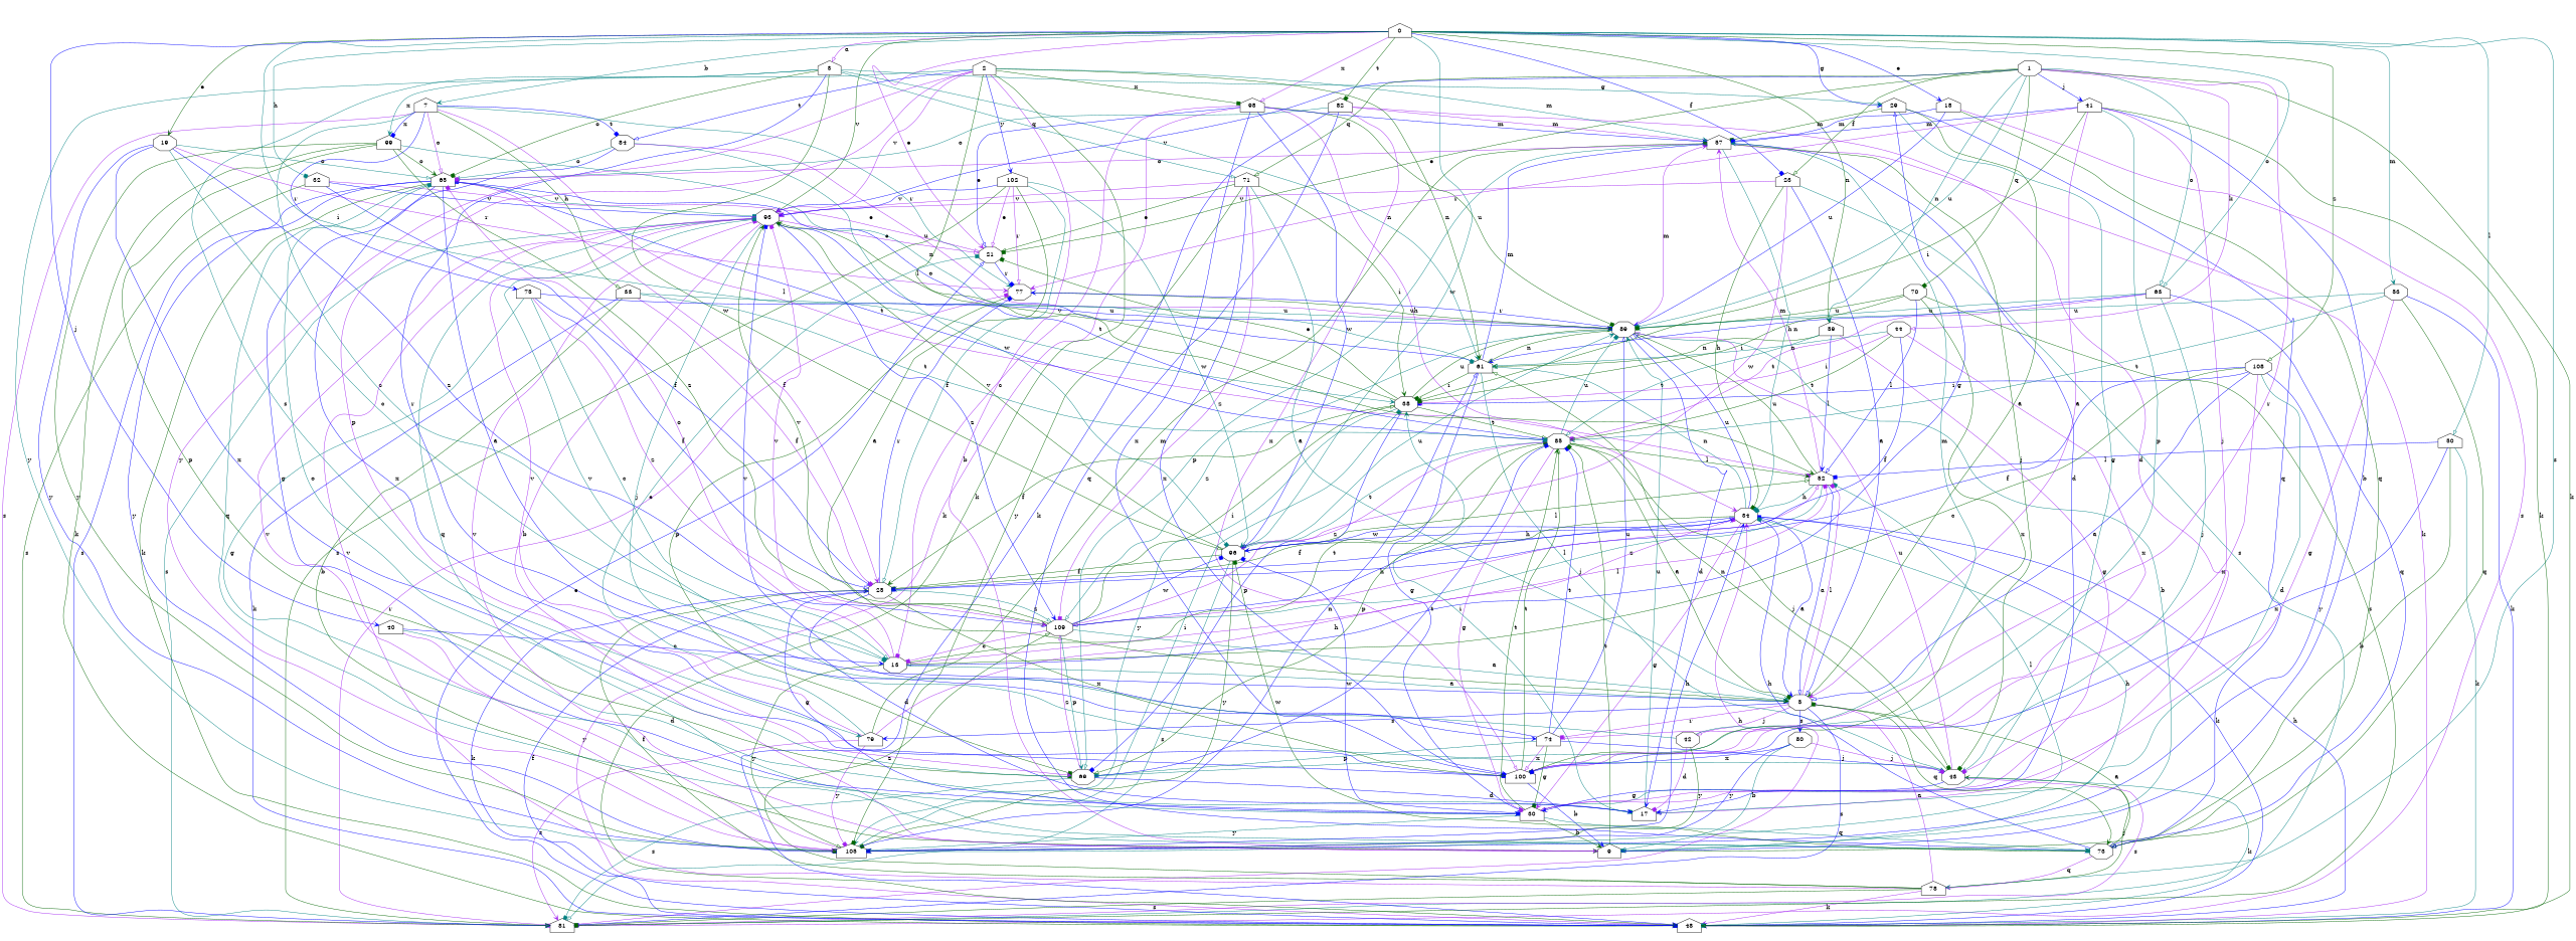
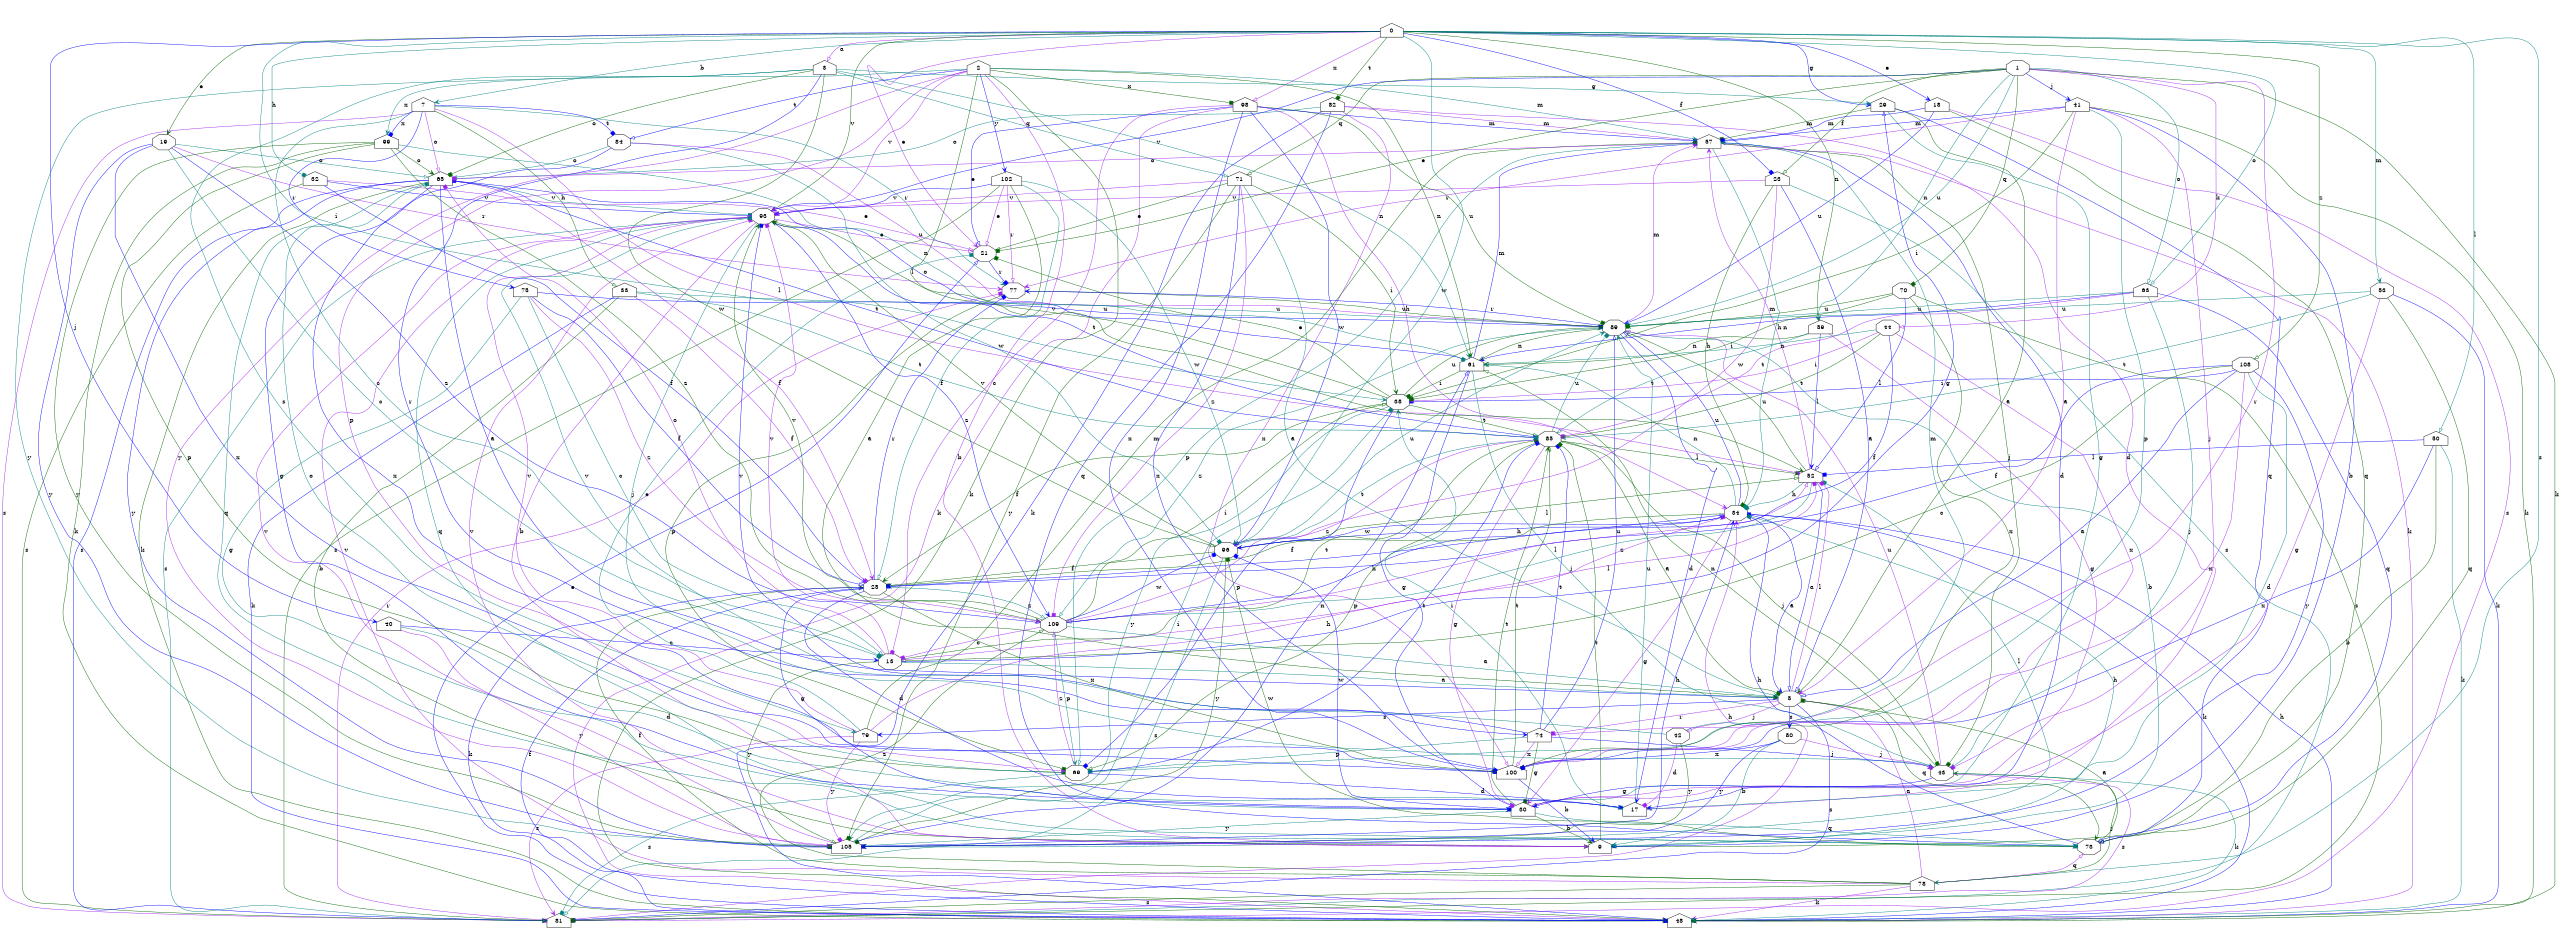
  strict digraph {
    node [shape=house]
    edge [arrowhead=vee color=blue]
    0
    3
    7
    18
    19 [shape=octagon]
    21 [shape=octagon]
    23
    29
    32
    38 [shape=octagon]
    40
    50
    53 [shape=octagon]
    59
    63
    78
    82
    93 [shape=octagon]
    96 [shape=octagon]
    98
    108 [shape=octagon]
    71
    74
    61
    105
    65
    79
    52
    84 [shape=octagon]
    99
    81
    13 [shape=octagon]
    33
    75
    77 [shape=octagon]
    89 [shape=octagon]
    57
    73 [shape=octagon]
    100
    109 [shape=octagon]
    5 [shape=octagon]
    34 [shape=octagon]
    30
    25 [shape=octagon]
    69 [shape=octagon]
    85 [shape=octagon]
    17
    48
    9
    43 [shape=octagon]
    1 [shape=octagon]
    41
    44 [shape=octagon]
    70 [shape=octagon]
    2
    102
    42 [shape=octagon]
    80 [shape=octagon]
    0 -> 3 [arrowhead=onormal color=purple label=a]
    0 -> 7 [color=teal label=b]
    0 -> 18 [label=e]
    0 -> 19 [color=darkgreen label=e]
    0 -> 21 [color=purple label=e]
    0 -> 23 [arrowhead=box label=f]
    0 -> 29 [label=g]
    0 -> 32 [arrowhead=box color=teal label=h]
    0 -> 38 [color=teal label=i]
    0 -> 40 [label=j]
    0 -> 50 [arrowhead=onormal color=teal label=l]
    0 -> 53 [color=teal label=m]
    0 -> 59 [color=darkgreen label=n]
    0 -> 63 [arrowhead=onormal color=teal label=o]
    0 -> 78 [color=teal label=s]
    0 -> 82 [arrowhead=box color=darkgreen label=t]
    0 -> 93 [color=darkgreen label=v]
    0 -> 96 [arrowhead=onormal color=teal label=w]
    0 -> 98 [arrowhead=onormal color=purple label=x]
    0 -> 108 [arrowhead=onormal color=darkgreen label=z]
    3 -> 29 [color=teal label=g]
    3 -> 96 [arrowhead=onormal color=darkgreen label=w]
    3 -> 71 [arrowhead=onormal color=teal label=q]
    3 -> 74 [label=r]
    3 -> 61 [color=teal label=n]
    3 -> 105 [arrowhead=onormal color=teal label=y]
    3 -> 65 [arrowhead=box color=darkgreen label=o]
    3 -> 79 [color=teal label=s]
    7 -> 65 [arrowhead=onormal color=purple label=o]
    7 -> 52 [arrowhead=box color=purple label=l]
    7 -> 84 [arrowhead=box label=t]
    7 -> 99 [arrowhead=box label=x]
    7 -> 81 [arrowhead=box color=purple label=s]
    7 -> 13 [arrowhead=box color=teal label=c]
    7 -> 33 [arrowhead=onormal color=darkgreen label=h]
    7 -> 75 [label=r]
    7 -> 77 [color=teal label=r]
    18 -> 81 [arrowhead=box color=purple label=s]
    18 -> 89 [label=u]
    18 -> 57 [label=m]
    18 -> 73 [arrowhead=onormal color=darkgreen label=q]
    19 -> 105 [arrowhead=box label=y]
    19 -> 65 [arrowhead=onormal color=teal label=o]
    19 -> 13 [arrowhead=box color=teal label=c]
    19 -> 77 [color=purple label=r]
    19 -> 100 [arrowhead=box label=x]
    19 -> 109 [arrowhead=onormal label=z]
    21 -> 77 [arrowhead=box label=r]
    23 -> 93 [color=purple label=v]
    23 -> 96 [arrowhead=box color=purple label=w]
    23 -> 81 [arrowhead=onormal color=teal label=s]
    23 -> 5 [arrowhead=onormal label=a]
    23 -> 34 [arrowhead=box color=darkgreen label=h]
    29 -> 57 [arrowhead=box color=darkgreen label=m]
    29 -> 73 [arrowhead=onormal label=q]
    29 -> 5 [color=darkgreen label=a]
    29 -> 30 [arrowhead=onormal color=teal label=g]
    32 -> 21 [arrowhead=onormal color=purple label=e]
    32 -> 93 [arrowhead=box label=v]
    32 -> 81 [color=darkgreen label=s]
    32 -> 25 [label=f]
    38 -> 21 [arrowhead=box color=darkgreen label=e]
    38 -> 93 [color=darkgreen label=v]
    38 -> 105 [color=teal label=y]
    38 -> 89 [color=darkgreen label=u]
    38 -> 25 [color=darkgreen label=f]
    38 -> 69 [arrowhead=box label=p]
    38 -> 85 [arrowhead=onormal color=darkgreen label=t]
    40 -> 105 [color=purple label=y]
    40 -> 13 [label=c]
    40 -> 17 [arrowhead=box color=teal label=d]
    50 -> 52 [arrowhead=box label=l]
    50 -> 100 [arrowhead=onormal label=x]
    50 -> 48 [arrowhead=box color=teal label=k]
    50 -> 9 [arrowhead=onormal color=darkgreen label=b]
    53 -> 89 [color=teal label=u]
    53 -> 73 [arrowhead=onormal color=darkgreen label=q]
    53 -> 30 [arrowhead=onormal color=purple label=g]
    53 -> 85 [color=teal label=t]
    53 -> 48 [label=k]
    59 -> 61 [color=darkgreen label=n]
    59 -> 52 [label=l]
    59 -> 30 [arrowhead=onormal color=purple label=g]
    59 -> 85 [arrowhead=onormal color=teal label=t]
    63 -> 61 [label=n]
    63 -> 89 [color=teal label=u]
    63 -> 73 [arrowhead=onormal label=q]
    63 -> 85 [arrowhead=box color=purple label=t]
    63 -> 43 [color=teal label=j]
    78 -> 93 [arrowhead=onormal color=purple label=v]
    78 -> 81 [arrowhead=box color=darkgreen label=s]
-   73 -> 78 [arrowhead=onormal color=purple label=q]
+   78 -> 73 [arrowhead=onormal color=purple label=q]
    78 -> 109 [arrowhead=onormal color=darkgreen label=z]
    78 -> 5 [arrowhead=onormal color=purple label=a]
    78 -> 25 [color=darkgreen label=f]
    78 -> 48 [color=purple label=k]
    78 -> 43 [color=darkgreen label=j]
    82 -> 65 [arrowhead=onormal color=teal label=o]
    82 -> 57 [arrowhead=box color=purple label=m]
    82 -> 73 [label=q]
    82 -> 100 [arrowhead=onormal color=purple label=x]
    82 -> 17 [arrowhead=onormal color=purple label=d]
    82 -> 48 [label=k]
    93 -> 21 [arrowhead=onormal color=purple label=e]
    93 -> 81 [color=teal label=s]
    93 -> 73 [arrowhead=box color=teal label=q]
    93 -> 109 [label=z]
    93 -> 85 [arrowhead=onormal label=t]
    93 -> 9 [arrowhead=onormal color=purple label=b]
    93 -> 43 [arrowhead=onormal color=teal label=j]
    96 -> 93 [color=darkgreen label=v]
    96 -> 105 [arrowhead=box color=darkgreen label=y]
    96 -> 52 [arrowhead=onormal color=darkgreen label=l]
    96 -> 81 [arrowhead=onormal color=teal label=s]
    96 -> 89 [color=teal label=u]
    96 -> 34 [label=h]
    96 -> 25 [arrowhead=box color=darkgreen label=f]
    96 -> 85 [arrowhead=box color=teal label=t]
    98 -> 21 [arrowhead=onormal label=e]
    98 -> 96 [arrowhead=onormal label=w]
    98 -> 13 [arrowhead=box color=purple label=c]
    98 -> 89 [arrowhead=box color=darkgreen label=u]
    98 -> 57 [label=m]
    98 -> 100 [arrowhead=box label=x]
    98 -> 34 [color=purple label=h]
    98 -> 48 [color=purple label=k]
    108 -> 38 [arrowhead=box label=i]
    108 -> 105 [arrowhead=box label=y]
    108 -> 13 [arrowhead=onormal color=darkgreen label=c]
    108 -> 100 [arrowhead=onormal color=purple label=x]
    108 -> 5 [arrowhead=onormal label=a]
    108 -> 25 [arrowhead=box label=f]
    108 -> 17 [arrowhead=onormal color=teal label=d]
    71 -> 21 [arrowhead=onormal color=darkgreen label=e]
    71 -> 38 [color=darkgreen label=i]
    71 -> 93 [arrowhead=box color=purple label=v]
    71 -> 105 [arrowhead=box color=darkgreen label=y]
    71 -> 100 [label=x]
    71 -> 109 [arrowhead=box color=purple label=z]
    71 -> 5 [color=teal label=a]
    74 -> 93 [arrowhead=box label=v]
    74 -> 89 [arrowhead=onormal label=u]
    74 -> 100 [arrowhead=onormal color=purple label=x]
    74 -> 30 [arrowhead=box color=darkgreen label=g]
    74 -> 69 [arrowhead=box color=teal label=p]
    74 -> 85 [arrowhead=box label=t]
    74 -> 43 [label=j]
    61 -> 38 [arrowhead=box color=darkgreen label=i]
    61 -> 65 [arrowhead=box label=o]
    61 -> 57 [arrowhead=box label=m]
    61 -> 30 [label=g]
    61 -> 43 [color=teal label=j]
    105 -> 38 [arrowhead=box color=teal label=i]
    105 -> 93 [color=purple label=v]
    105 -> 61 [arrowhead=onormal label=n]
    105 -> 52 [arrowhead=box color=teal label=l]
    105 -> 34 [label=h]
    65 -> 93 [arrowhead=box color=teal label=v]
    65 -> 105 [arrowhead=box label=y]
    65 -> 81 [arrowhead=onormal label=s]
    65 -> 73 [arrowhead=onormal color=teal label=q]
    65 -> 100 [arrowhead=box label=x]
    65 -> 5 [label=a]
    65 -> 25 [color=purple label=f]
    65 -> 85 [label=t]
    65 -> 48 [arrowhead=box color=darkgreen label=k]
    79 -> 21 [arrowhead=box color=teal label=e]
    79 -> 93 [arrowhead=box color=purple label=v]
    79 -> 105 [arrowhead=box color=purple label=y]
    79 -> 81 [color=purple label=s]
    79 -> 57 [arrowhead=box color=darkgreen label=m]
    79 -> 34 [arrowhead=box color=purple label=h]
    52 -> 89 [arrowhead=onormal color=darkgreen label=u]
    52 -> 57 [color=purple label=m]
    52 -> 109 [arrowhead=onormal color=teal label=z]
    52 -> 5 [arrowhead=onormal label=a]
    52 -> 34 [arrowhead=box color=teal label=h]
    84 -> 96 [arrowhead=box color=teal label=w]
    84 -> 65 [arrowhead=onormal color=teal label=o]
    84 -> 89 [arrowhead=onormal color=purple label=u]
    84 -> 30 [arrowhead=box label=g]
    99 -> 61 [arrowhead=box color=teal label=n]
    99 -> 105 [arrowhead=box color=darkgreen label=y]
    99 -> 65 [color=darkgreen label=o]
    99 -> 109 [color=darkgreen label=z]
    99 -> 69 [arrowhead=box color=darkgreen label=p]
    99 -> 48 [arrowhead=onormal color=darkgreen label=k]
    81 -> 77 [arrowhead=box color=purple label=r]
    81 -> 34 [color=purple label=h]
    13 -> 29 [arrowhead=onormal label=g]
    13 -> 93 [arrowhead=box color=purple label=v]
    13 -> 105 [arrowhead=onormal color=darkgreen label=y]
    13 -> 65 [arrowhead=box color=purple label=o]
    13 -> 52 [arrowhead=box color=purple label=l]
    13 -> 5 [arrowhead=onormal color=teal label=a]
    13 -> 85 [arrowhead=box color=darkgreen label=t]
    33 -> 89 [arrowhead=box color=teal label=u]
    33 -> 25 [arrowhead=box color=purple label=f]
    33 -> 85 [arrowhead=box color=teal label=t]
    33 -> 48 [label=k]
    33 -> 9 [color=darkgreen label=b]
    75 -> 13 [arrowhead=onormal color=teal label=c]
    75 -> 89 [arrowhead=box label=u]
    75 -> 109 [color=purple label=z]
    75 -> 30 [color=teal label=g]
    75 -> 25 [arrowhead=onormal label=f]
    77 -> 89 [color=darkgreen label=u]
    77 -> 69 [arrowhead=box color=darkgreen label=p]
    89 -> 61 [arrowhead=onormal color=darkgreen label=n]
    89 -> 77 [label=r]
    89 -> 57 [color=purple label=m]
    89 -> 109 [arrowhead=onormal color=teal label=z]
    89 -> 17 [label=d]
    89 -> 9 [arrowhead=box color=teal label=b]
    57 -> 65 [arrowhead=box color=purple label=o]
    57 -> 34 [arrowhead=box color=teal label=h]
    57 -> 69 [arrowhead=onormal color=teal label=p]
    57 -> 17 [label=d]
    57 -> 48 [color=purple label=k]
    57 -> 43 [arrowhead=box color=darkgreen label=j]
    73 -> 96 [arrowhead=box color=darkgreen label=w]
    73 -> 5 [arrowhead=box color=darkgreen label=a]
    73 -> 34 [label=h]
    100 -> 85 [arrowhead=onormal color=darkgreen label=t]
    100 -> 9 [label=b]
    109 -> 38 [arrowhead=onormal color=darkgreen label=i]
    109 -> 93 [color=darkgreen label=v]
    109 -> 96 [arrowhead=box label=w]
    109 -> 52 [arrowhead=onormal color=purple label=l]
    109 -> 13 [arrowhead=box color=purple label=c]
    109 -> 5 [arrowhead=onormal color=teal label=a]
    109 -> 34 [arrowhead=onormal label=h]
    109 -> 69 [color=teal label=p]
    5 -> 74 [arrowhead=box color=purple label=r]
    5 -> 79 [label=s]
    5 -> 52 [arrowhead=box color=purple label=l]
    5 -> 81 [arrowhead=onormal label=s]
    5 -> 73 [color=darkgreen label=q]
    5 -> 42 [arrowhead=onormal color=purple label=j]
    5 -> 80 [label=s]
    34 -> 96 [label=w]
    34 -> 61 [arrowhead=onormal color=teal label=n]
    34 -> 89 [arrowhead=onormal label=u]
    34 -> 5 [label=a]
    34 -> 30 [color=purple label=g]
    34 -> 25 [color=darkgreen label=f]
    34 -> 48 [label=k]
    30 -> 96 [arrowhead=box label=w]
    30 -> 105 [arrowhead=onormal color=teal label=y]
    30 -> 73 [color=teal label=q]
    30 -> 85 [color=darkgreen label=t]
    30 -> 9 [color=darkgreen label=b]
    25 -> 77 [arrowhead=box label=r]
    25 -> 100 [arrowhead=onormal color=darkgreen label=x]
    25 -> 109 [arrowhead=onormal color=teal label=z]
    25 -> 30 [label=g]
    25 -> 17 [label=d]
    25 -> 48 [arrowhead=box label=k]
    69 -> 65 [arrowhead=box color=teal label=o]
    69 -> 81 [arrowhead=box color=teal label=s]
    69 -> 109 [arrowhead=onormal color=purple label=z]
    69 -> 85 [arrowhead=box label=t]
    69 -> 17 [arrowhead=onormal label=d]
    85 -> 52 [color=darkgreen label=l]
    85 -> 89 [arrowhead=box color=teal label=u]
    85 -> 109 [arrowhead=onormal color=purple label=z]
    85 -> 5 [arrowhead=box color=darkgreen label=a]
    85 -> 30 [arrowhead=box color=purple label=g]
    85 -> 69 [arrowhead=onormal color=darkgreen label=p]
    85 -> 43 [arrowhead=box color=darkgreen label=j]
    17 -> 38 [color=teal label=i]
    17 -> 89 [color=teal label=u]
    48 -> 21 [arrowhead=onormal label=e]
    48 -> 34 [arrowhead=box label=h]
    48 -> 25 [arrowhead=onormal label=f]
    9 -> 93 [arrowhead=box color=purple label=v]
    9 -> 34 [arrowhead=box color=teal label=h]
    9 -> 85 [arrowhead=box color=darkgreen label=t]
    43 -> 61 [arrowhead=onormal color=darkgreen label=n]
    43 -> 81 [arrowhead=onormal color=purple label=s]
    43 -> 89 [arrowhead=onormal color=purple label=u]
    43 -> 30 [label=g]
    43 -> 48 [arrowhead=box color=teal label=k]
    1 -> 21 [arrowhead=box color=darkgreen label=e]
    1 -> 23 [arrowhead=onormal color=darkgreen label=f]
    1 -> 59 [color=teal label=n]
    1 -> 63 [arrowhead=onormal color=teal label=o]
    1 -> 93 [label=v]
    1 -> 71 [arrowhead=onormal color=darkgreen label=q]
    1 -> 74 [arrowhead=onormal color=purple label=r]
    1 -> 89 [arrowhead=box color=teal label=u]
    1 -> 48 [arrowhead=onormal color=darkgreen label=k]
    1 -> 41 [label=j]
    1 -> 44 [arrowhead=onormal color=purple label=k]
    1 -> 70 [arrowhead=box color=darkgreen label=q]
    41 -> 38 [color=darkgreen label=i]
    41 -> 77 [color=purple label=r]
    41 -> 57 [arrowhead=box label=m]
    41 -> 5 [color=purple label=a]
    41 -> 69 [arrowhead=onormal color=teal label=p]
    41 -> 48 [arrowhead=onormal color=darkgreen label=k]
    41 -> 9 [arrowhead=onormal label=b]
    41 -> 43 [arrowhead=box color=purple label=j]
    44 -> 38 [color=purple label=i]
    44 -> 61 [arrowhead=onormal color=teal label=n]
    44 -> 100 [color=purple label=x]
    44 -> 25 [label=f]
    44 -> 85 [arrowhead=onormal color=darkgreen label=t]
    70 -> 38 [arrowhead=box color=darkgreen label=i]
    70 -> 52 [arrowhead=onormal label=l]
    70 -> 81 [arrowhead=box color=darkgreen label=s]
    70 -> 89 [arrowhead=box color=darkgreen label=u]
    70 -> 100 [arrowhead=box color=darkgreen label=x]
    2 -> 93 [color=purple label=v]
    2 -> 98 [arrowhead=box color=darkgreen label=x]
    2 -> 61 [color=darkgreen label=n]
    2 -> 105 [arrowhead=onormal color=purple label=y]
    2 -> 52 [color=darkgreen label=l]
    2 -> 84 [arrowhead=onormal label=t]
    2 -> 99 [color=teal label=x]
    2 -> 57 [color=teal label=m]
    2 -> 69 [color=purple label=p]
    2 -> 48 [arrowhead=onormal color=darkgreen label=k]
    2 -> 9 [arrowhead=onormal color=purple label=b]
    2 -> 102 [label=y]
    102 -> 21 [arrowhead=onormal color=purple label=e]
    102 -> 93 [arrowhead=onormal label=v]
    102 -> 96 [color=teal label=w]
    102 -> 81 [arrowhead=onormal color=darkgreen label=s]
    102 -> 77 [arrowhead=onormal color=purple label=r]
    102 -> 5 [color=darkgreen label=a]
    102 -> 25 [arrowhead=onormal color=teal label=f]
    42 -> 93 [arrowhead=box color=teal label=v]
    42 -> 105 [color=darkgreen label=y]
    42 -> 57 [color=teal label=m]
    42 -> 17 [arrowhead=box color=purple label=d]
    80 -> 105 [label=y]
    80 -> 100 [arrowhead=box label=x]
-   80 -> 9 [arrowhead=onormal color=teal label=b]
+   80 -> 9 [color=teal label=b]
    80 -> 43 [arrowhead=box color=purple label=j]
  }
